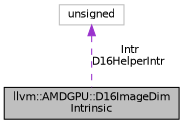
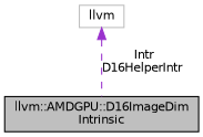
  digraph {
    node [fontname=Helvetica fontsize=10 shape=record]
    n1 [color=black fillcolor=grey75 fontcolor=black height=0.2 label="llvm::AMDGPU::D16ImageDim\lIntrinsic" style=filled width=0.4]
-   n2 [color=grey75 height=0.2 label=unsigned width=0.4]
+   n2 [color=grey75 height=0.2 label=llvm width=0.4]
    n2 -> n1 [color=darkorchid3 dir=back fontname=Helvetica fontsize=10 label=" Intr\nD16HelperIntr" labelfontname=Helvetica labelfontsize=10 style=dashed]
  }
